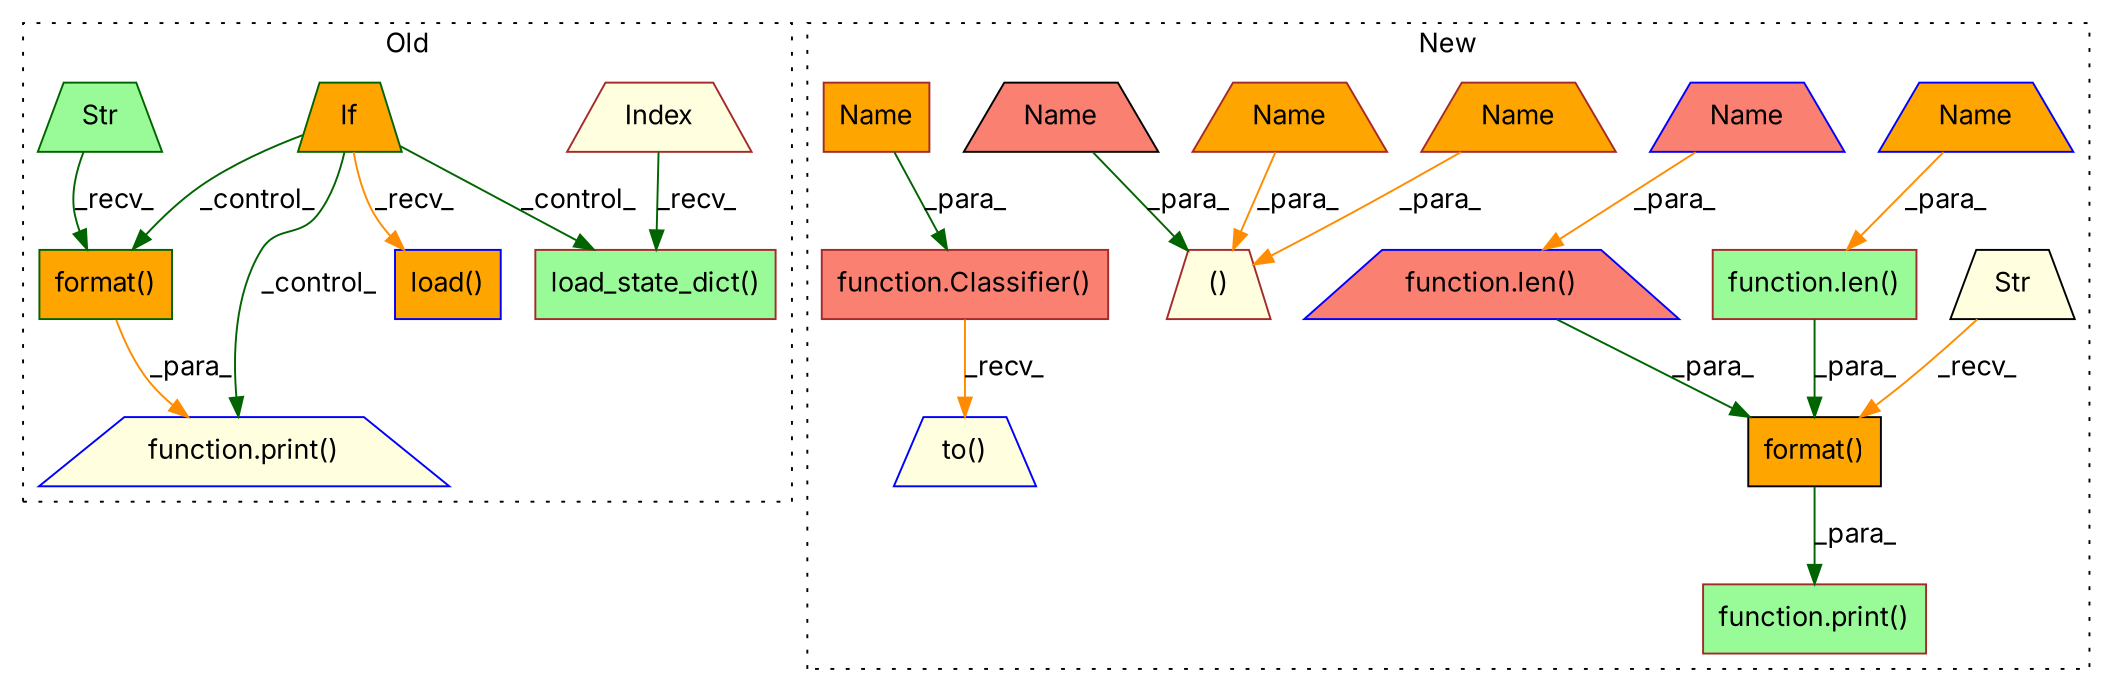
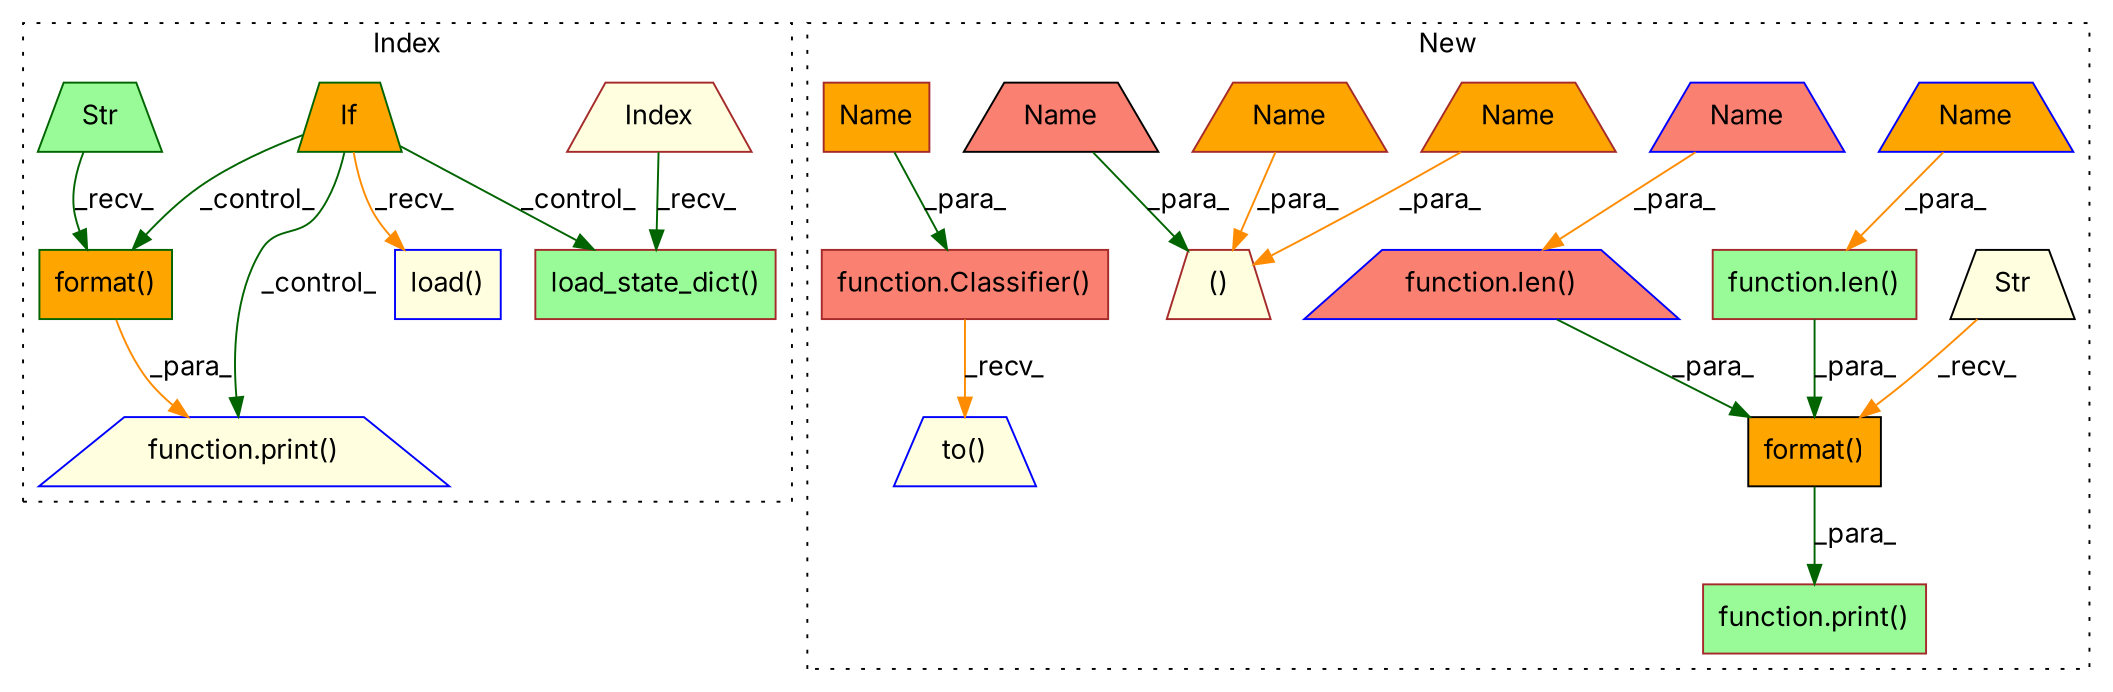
  digraph {
    fontname=Inter
    node [a=75 color=brown fillcolor=orange fontname=Inter l=11 shape=trapezium style=filled]
    edge [color=darkgreen fontname=Inter]
    n1 [fillcolor=palegreen l="25,15" label="load_state_dict()" s="2747,2787" shape=box]
    n2 [a=96 color=darkgreen l=3 label=If s=2585]
    n3 [a=46 fillcolor=lightyellow l=43 label=Index s=2537]
    n4 [color=blue fillcolor=lightyellow l="6,1" label="function.print()" s="2613,2683"]
    n5 [color=darkgreen l="48,1" label="format()" s="2619,2682" shape=box]
    n6 [a=66 color=darkgreen fillcolor=palegreen l=40 label=Str s=2619]
-   n7 [color=blue l="11,1" label="load()" s="2711,2737" shape=box]
+   n7 [color=blue fillcolor=lightyellow l="11,1" label="load()" s="2711,2737" shape=box]
    n8 [color=black l="57,1" label="format()" s="2121,2214" shape=box]
    n9 [a=66 color=black fillcolor=lightyellow l=49 label=Str s=2121]
    n10 [fillcolor=palegreen l="6,1" label="function.print()" s="2115,2215" shape=box]
    n11 [fillcolor=palegreen l="4,1" label="function.len()" s="2198,2213" shape=box]
    n12 [a=54 fillcolor=lightyellow l=26 label="()" s=1586]
    n13 [color=blue fillcolor=salmon l="4,1" label="function.len()" s="2178,2195"]
    n14 [fillcolor=salmon l="11,48" label="function.Classifier()" s="2433,2465" shape=box]
    n15 [color=blue fillcolor=lightyellow l="84,1" label="to()" s="2433,2523"]
    n16 [a=87 color=blue label=Name s=2202]
    n17 [a=87 color=black fillcolor=salmon label=Name s=1588]
    n18 [a=87 color=blue fillcolor=salmon l=13 label=Name s=2182]
    n19 [a=87 l=13 label=Name s=1573]
    n20 [a=87 label=Name s=2454 shape=box]
    n21 [a=87 label=Name s=1601]
    subgraph cluster_1 {
-     label=Old
+     label=Index
      style=dotted
      n1
      n2
      n3
      n4
      n5
      n6
      n7
    }
    subgraph cluster_2 {
      label=New
      style=dotted
      n8
      n9
      n10
      n11
      n12
      n13
      n14
      n15
      n16
      n17
      n18
      n19
      n20
      n21
    }
    n2 -> n1 [label=_control_]
    n2 -> n4 [label=_control_]
    n2 -> n5 [label=_control_]
    n2 -> n7 [color=darkorange label=_recv_]
    n3 -> n1 [label=_recv_]
    n5 -> n4 [color=darkorange label=_para_]
    n6 -> n5 [label=_recv_]
    n8 -> n10 [label=_para_]
    n9 -> n8 [color=darkorange label=_recv_]
    n11 -> n8 [label=_para_]
    n13 -> n8 [label=_para_]
    n14 -> n15 [color=darkorange label=_recv_]
    n16 -> n11 [color=darkorange label=_para_]
    n17 -> n12 [label=_para_]
    n18 -> n13 [color=darkorange label=_para_]
    n19 -> n12 [color=darkorange label=_para_]
    n20 -> n14 [label=_para_]
    n21 -> n12 [color=darkorange label=_para_]
  }
